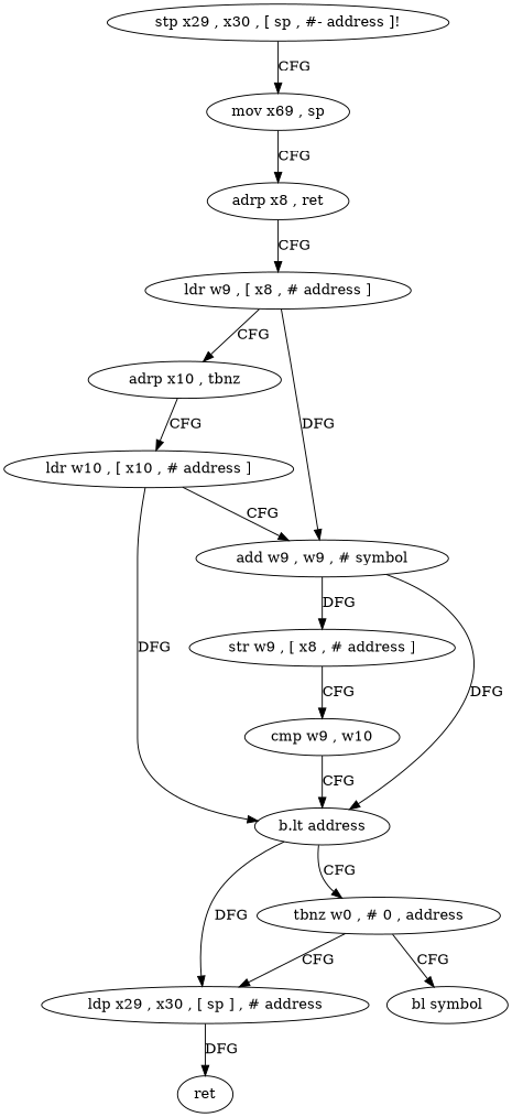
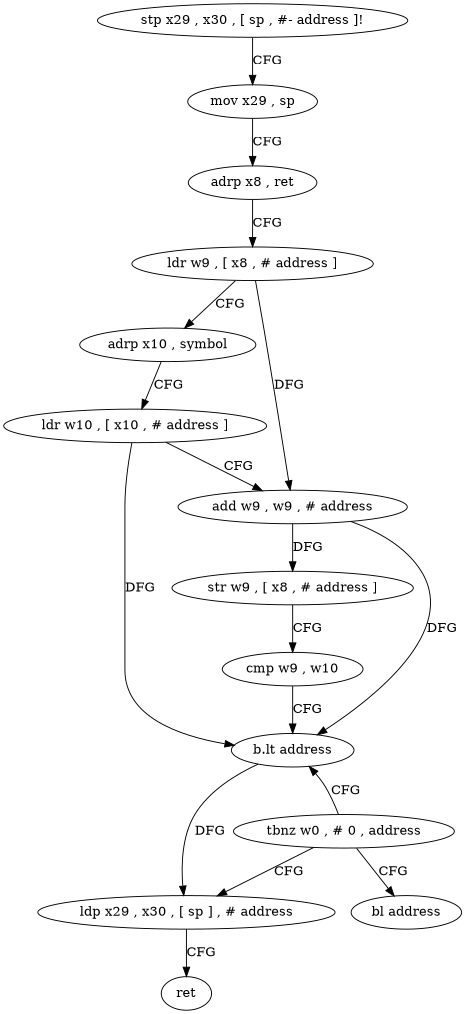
  digraph {
    n1 [label="stp x29 , x30 , [ sp , #- address ]!"]
-   n2 [label="mov x69 , sp"]
+   n2 [label="mov x29 , sp"]
    n3 [label="adrp x8 , ret"]
    n4 [label="ldr w9 , [ x8 , # address ]"]
-   n5 [label="adrp x10 , tbnz"]
-   n6 [label="add w9 , w9 , # symbol"]
+   n5 [label="adrp x10 , symbol"]
+   n6 [label="add w9 , w9 , # address"]
    n7 [label="ldr w10 , [ x10 , # address ]"]
    n8 [label="b.lt address"]
    n9 [label="str w9 , [ x8 , # address ]"]
    n10 [label="ldp x29 , x30 , [ sp ] , # address"]
    n11 [label="tbnz w0 , # 0 , address"]
    n12 [label="cmp w9 , w10"]
    n13 [label=ret]
-   n14 [label="bl symbol"]
+   n14 [label="bl address"]
    n1 -> n2 [label=CFG]
    n2 -> n3 [label=CFG]
    n3 -> n4 [label=CFG]
    n4 -> n5 [label=CFG]
    n4 -> n6 [label=DFG]
    n5 -> n7 [label=CFG]
    n6 -> n8 [label=DFG]
    n6 -> n9 [label=DFG]
    n7 -> n6 [label=CFG]
    n7 -> n8 [label=DFG]
    n8 -> n10 [label=DFG]
-   n8 -> n11 [label=CFG]
+   n11 -> n8 [label=CFG]
    n9 -> n12 [label=CFG]
-   n10 -> n13 [label=DFG]
+   n10 -> n13 [label=CFG]
    n11 -> n10 [label=CFG]
    n11 -> n14 [label=CFG]
    n12 -> n8 [label=CFG]
  }
